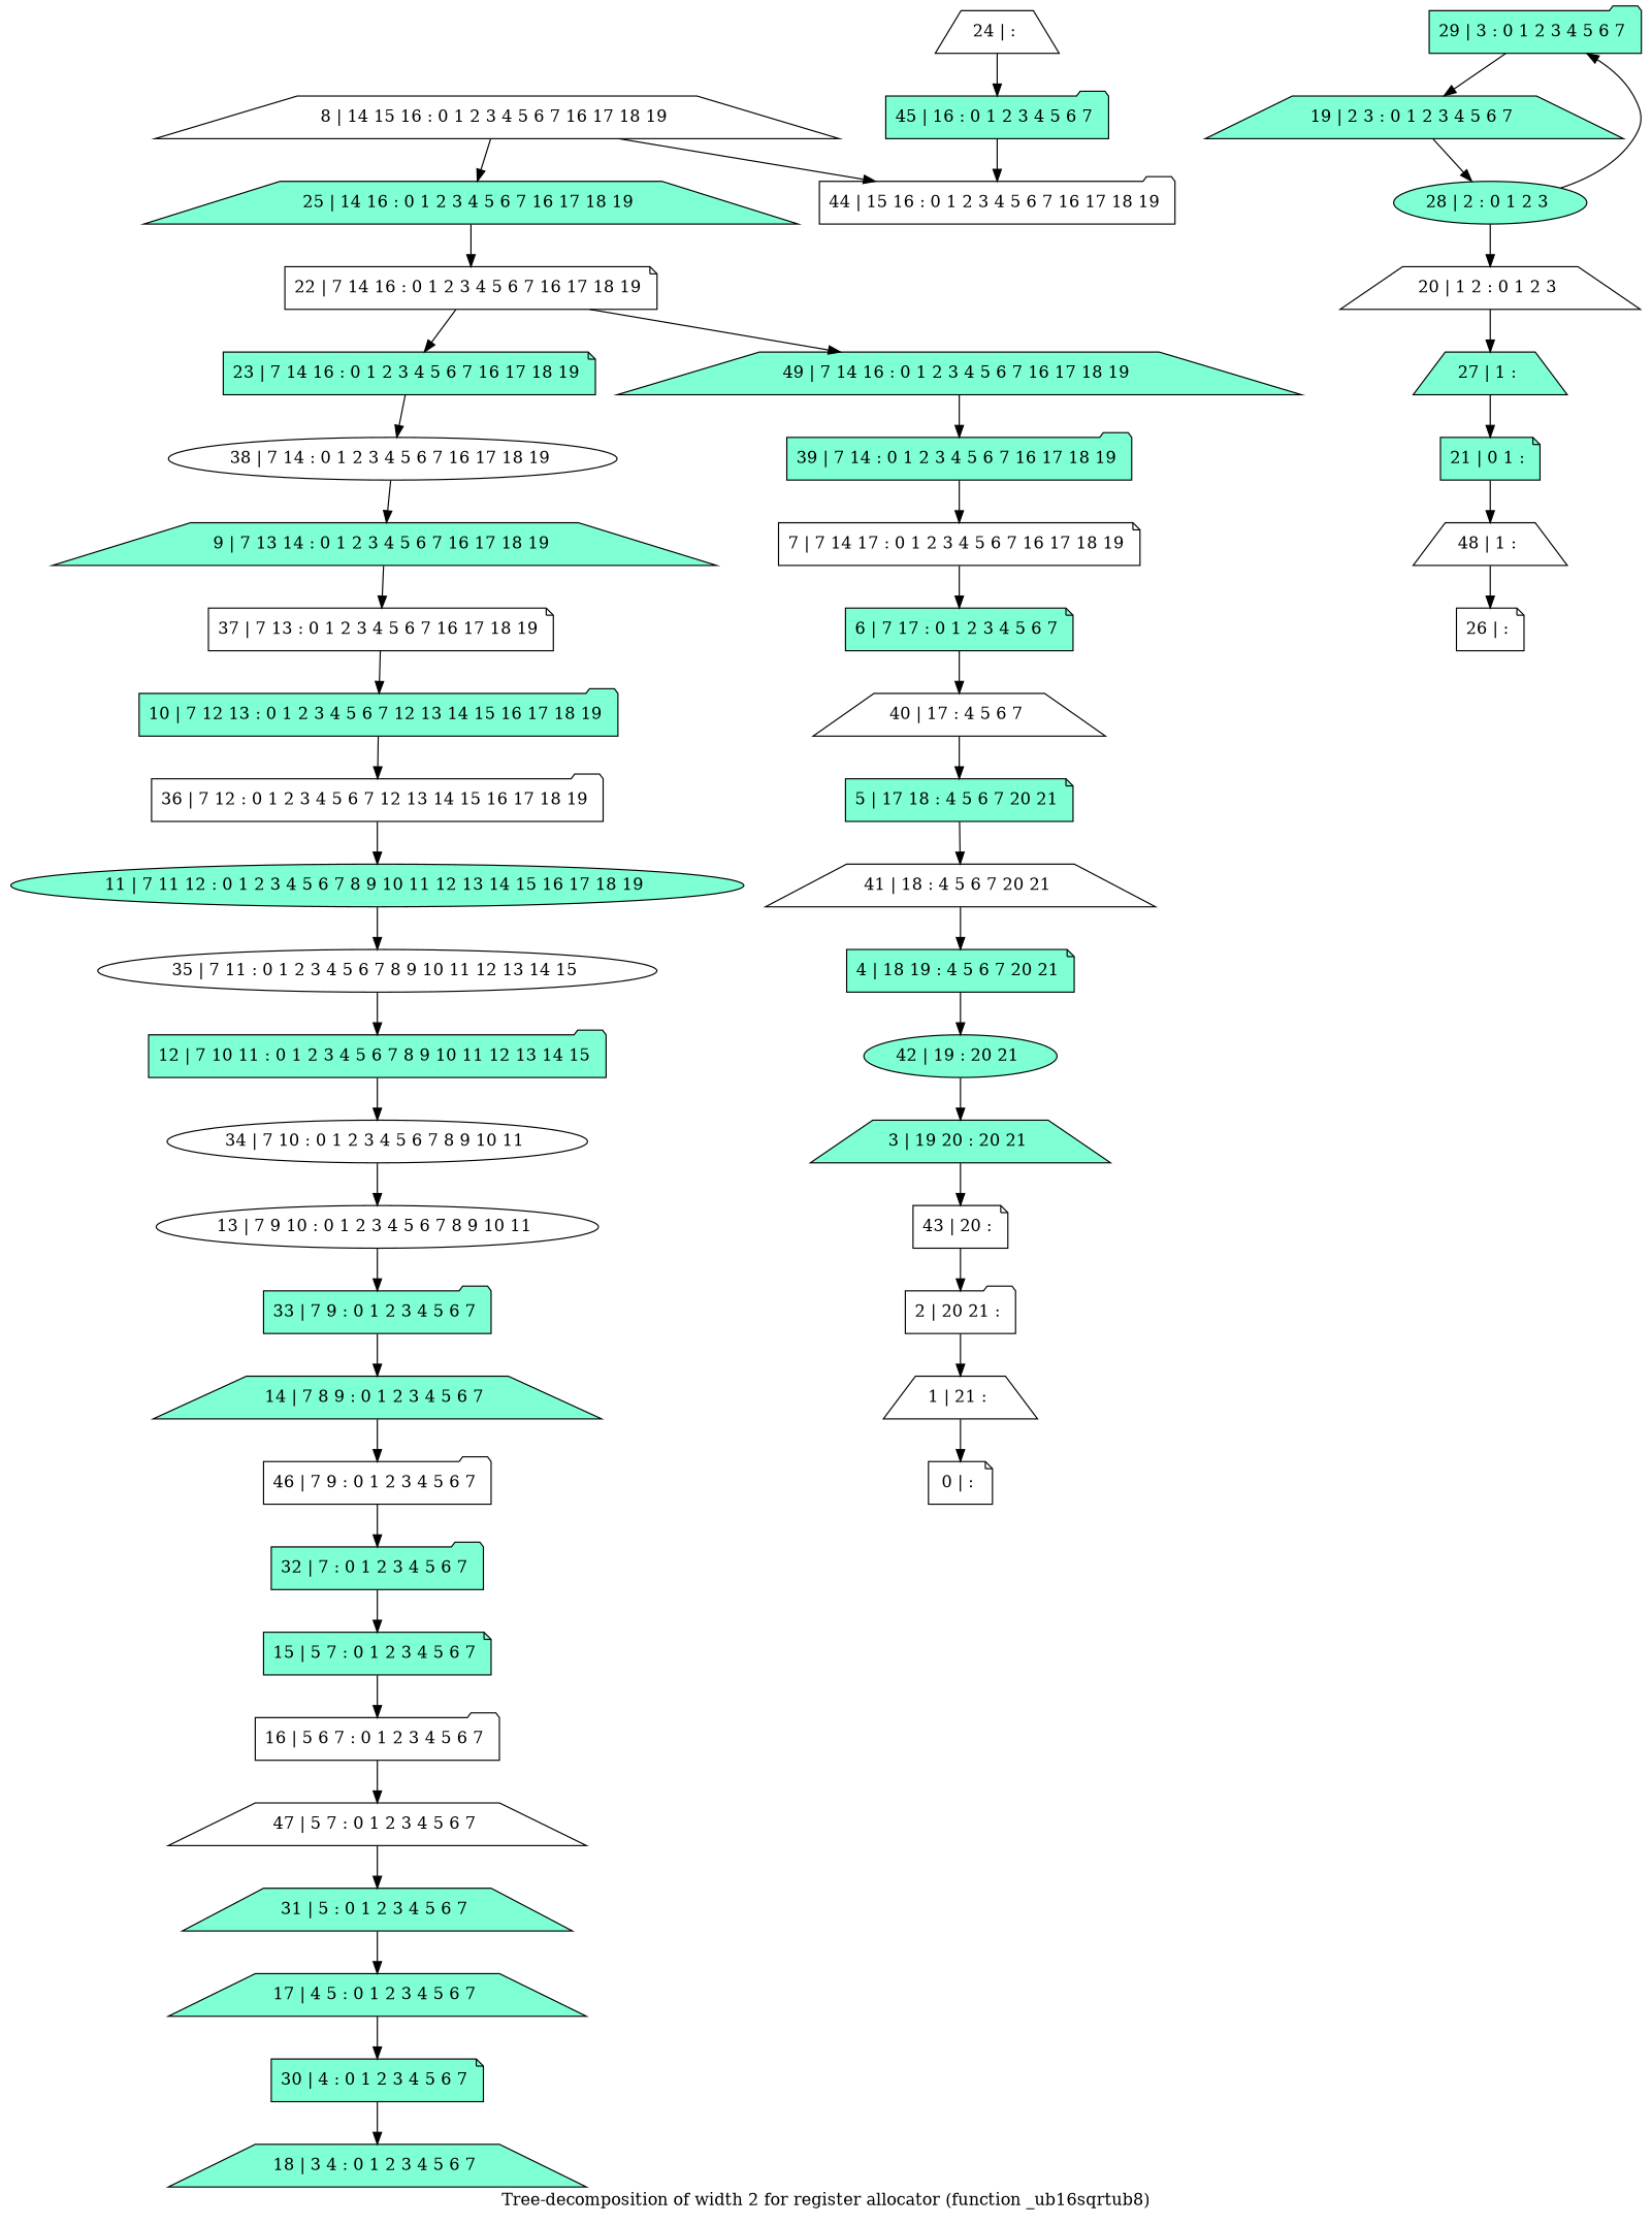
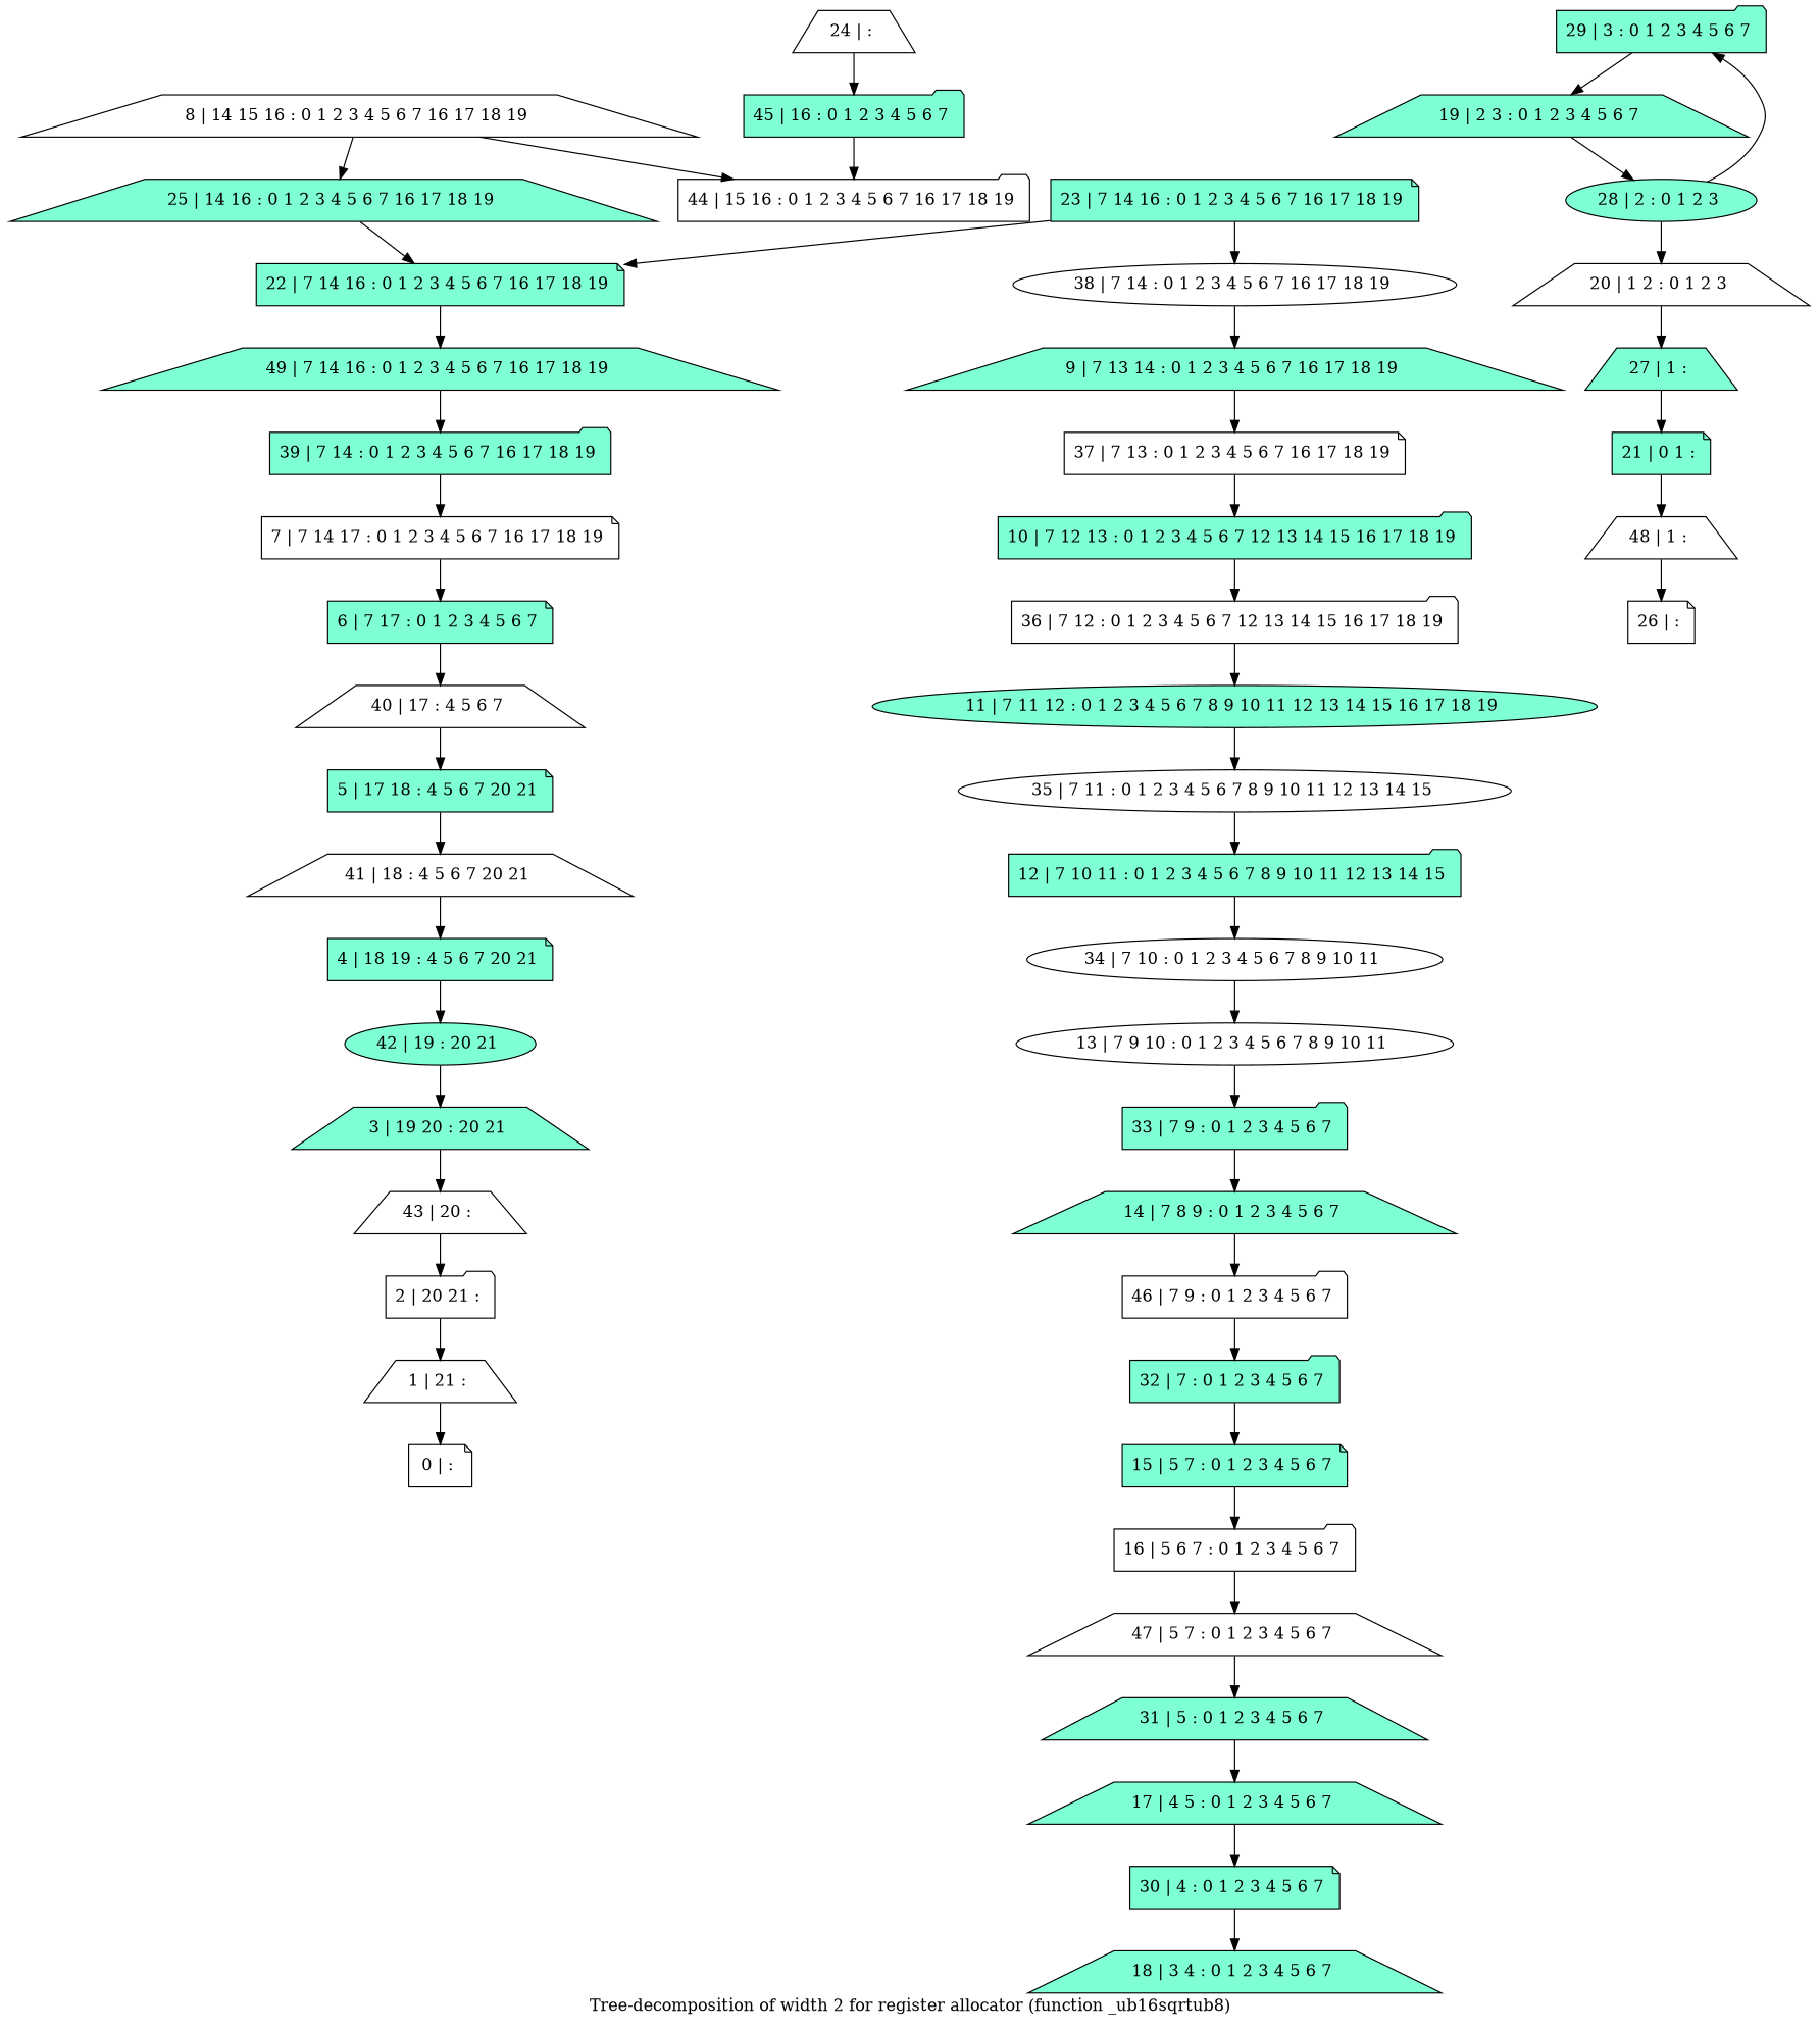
  digraph {
    label="Tree-decomposition of width 2 for register allocator (function _ub16sqrtub8)"
    node [fillcolor=aquamarine shape=trapezium style=filled]
    n1 [fillcolor=white label="0 | : " shape=note]
    n2 [fillcolor=white label="1 | 21 : "]
    n3 [fillcolor=white label="2 | 20 21 : " shape=folder]
    n4 [label="3 | 19 20 : 20 21 "]
-   n5 [fillcolor=white label="43 | 20 : " shape=note]
+   n5 [fillcolor=white label="43 | 20 : "]
    n6 [label="4 | 18 19 : 4 5 6 7 20 21 " shape=note]
    n7 [label="42 | 19 : 20 21 " shape=ellipse]
    n8 [label="5 | 17 18 : 4 5 6 7 20 21 " shape=note]
    n9 [fillcolor=white label="41 | 18 : 4 5 6 7 20 21 "]
    n10 [label="6 | 7 17 : 0 1 2 3 4 5 6 7 " shape=note]
    n11 [fillcolor=white label="40 | 17 : 4 5 6 7 "]
    n12 [fillcolor=white label="7 | 7 14 17 : 0 1 2 3 4 5 6 7 16 17 18 19 " shape=note]
    n13 [fillcolor=white label="8 | 14 15 16 : 0 1 2 3 4 5 6 7 16 17 18 19 "]
    n14 [label="25 | 14 16 : 0 1 2 3 4 5 6 7 16 17 18 19 "]
    n15 [fillcolor=white label="44 | 15 16 : 0 1 2 3 4 5 6 7 16 17 18 19 " shape=folder]
-   n16 [fillcolor=white label="22 | 7 14 16 : 0 1 2 3 4 5 6 7 16 17 18 19 " shape=note]
+   n16 [label="22 | 7 14 16 : 0 1 2 3 4 5 6 7 16 17 18 19 " shape=note]
    n17 [label="9 | 7 13 14 : 0 1 2 3 4 5 6 7 16 17 18 19 "]
    n18 [fillcolor=white label="37 | 7 13 : 0 1 2 3 4 5 6 7 16 17 18 19 " shape=note]
    n19 [label="10 | 7 12 13 : 0 1 2 3 4 5 6 7 12 13 14 15 16 17 18 19 " shape=folder]
    n20 [fillcolor=white label="36 | 7 12 : 0 1 2 3 4 5 6 7 12 13 14 15 16 17 18 19 " shape=folder]
    n21 [label="11 | 7 11 12 : 0 1 2 3 4 5 6 7 8 9 10 11 12 13 14 15 16 17 18 19 " shape=ellipse]
    n22 [fillcolor=white label="35 | 7 11 : 0 1 2 3 4 5 6 7 8 9 10 11 12 13 14 15 " shape=ellipse]
    n23 [label="12 | 7 10 11 : 0 1 2 3 4 5 6 7 8 9 10 11 12 13 14 15 " shape=folder]
    n24 [fillcolor=white label="34 | 7 10 : 0 1 2 3 4 5 6 7 8 9 10 11 " shape=ellipse]
    n25 [fillcolor=white label="13 | 7 9 10 : 0 1 2 3 4 5 6 7 8 9 10 11 " shape=ellipse]
    n26 [label="33 | 7 9 : 0 1 2 3 4 5 6 7 " shape=folder]
    n27 [label="14 | 7 8 9 : 0 1 2 3 4 5 6 7 "]
    n28 [fillcolor=white label="46 | 7 9 : 0 1 2 3 4 5 6 7 " shape=folder]
    n29 [label="32 | 7 : 0 1 2 3 4 5 6 7 " shape=folder]
    n30 [label="15 | 5 7 : 0 1 2 3 4 5 6 7 " shape=note]
    n31 [fillcolor=white label="16 | 5 6 7 : 0 1 2 3 4 5 6 7 " shape=folder]
    n32 [fillcolor=white label="47 | 5 7 : 0 1 2 3 4 5 6 7 "]
    n33 [label="31 | 5 : 0 1 2 3 4 5 6 7 "]
    n34 [label="17 | 4 5 : 0 1 2 3 4 5 6 7 "]
    n35 [label="30 | 4 : 0 1 2 3 4 5 6 7 " shape=note]
    n36 [label="18 | 3 4 : 0 1 2 3 4 5 6 7 "]
    n37 [label="29 | 3 : 0 1 2 3 4 5 6 7 " shape=folder]
    n38 [label="19 | 2 3 : 0 1 2 3 4 5 6 7 "]
    n39 [label="28 | 2 : 0 1 2 3 " shape=ellipse]
    n40 [fillcolor=white label="20 | 1 2 : 0 1 2 3 "]
    n41 [label="27 | 1 : "]
    n42 [label="21 | 0 1 : " shape=note]
    n43 [fillcolor=white label="48 | 1 : "]
    n44 [fillcolor=white label="26 | : " shape=note]
    n45 [label="23 | 7 14 16 : 0 1 2 3 4 5 6 7 16 17 18 19 " shape=note]
    n46 [label="49 | 7 14 16 : 0 1 2 3 4 5 6 7 16 17 18 19 "]
    n47 [fillcolor=white label="38 | 7 14 : 0 1 2 3 4 5 6 7 16 17 18 19 " shape=ellipse]
    n48 [label="39 | 7 14 : 0 1 2 3 4 5 6 7 16 17 18 19 " shape=folder]
    n49 [fillcolor=white label="24 | : "]
    n50 [label="45 | 16 : 0 1 2 3 4 5 6 7 " shape=folder]
    n2 -> n1
    n3 -> n2
    n4 -> n5
    n5 -> n3
    n6 -> n7
    n7 -> n4
    n8 -> n9
    n9 -> n6
    n10 -> n11
    n11 -> n8
    n12 -> n10
    n13 -> n14
    n13 -> n15
    n14 -> n16
-   n16 -> n45
+   n45 -> n16
    n16 -> n46
    n17 -> n18
    n18 -> n19
    n19 -> n20
    n20 -> n21
    n21 -> n22
    n22 -> n23
    n23 -> n24
    n24 -> n25
    n25 -> n26
    n26 -> n27
    n27 -> n28
    n28 -> n29
    n29 -> n30
    n30 -> n31
    n31 -> n32
    n32 -> n33
    n33 -> n34
    n34 -> n35
    n35 -> n36
    n37 -> n38
    n38 -> n39
    n39 -> n37
    n39 -> n40
    n40 -> n41
    n41 -> n42
    n42 -> n43
    n43 -> n44
    n45 -> n47
    n46 -> n48
    n47 -> n17
    n48 -> n12
    n49 -> n50
    n50 -> n15
  }
